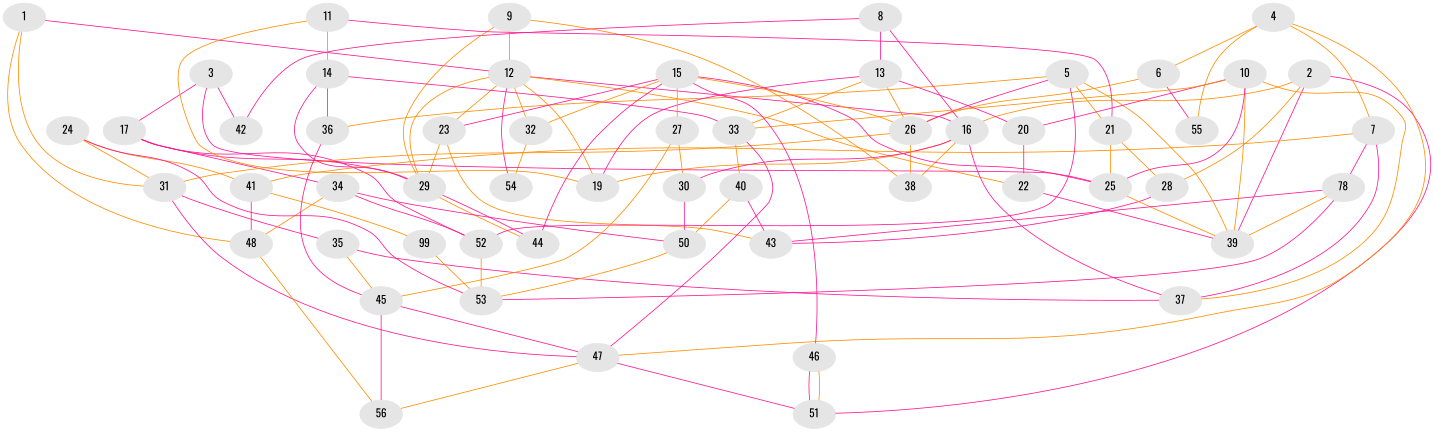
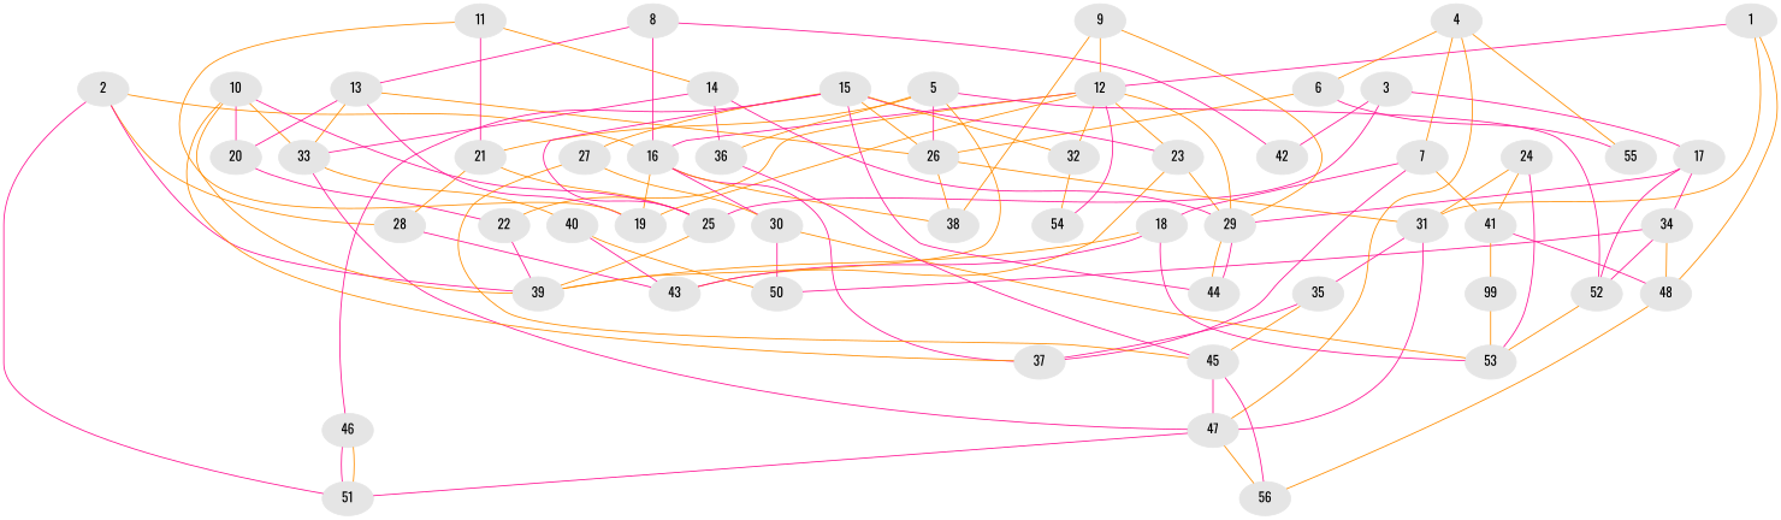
  graph {
    fontname=Oswald
    node [color=gray90 fontname=Oswald style=filled]
    edge [color=darkorange fontname=Oswald]
    1
    12
    31
    48
    16
    29
    19
    22
    23
    32
    54
    47
    35
    56
    2
    28
    39
    51
    37
    38
    30
    43
    3
    17
    25
    42
    52
    34
    4
    6
    7
    55
    26
-   18 [label=78]
+   18
    41
    5
    21
    36
    45
    53
    n41 [label=99]
    8
    13
    20
    33
    9
    44
    10
    40
    11
    14
    15
    27
    46
    50
    24
    1 -- 12 [color=deeppink]
    1 -- 31
    1 -- 48
    12 -- 16 [color=deeppink]
    12 -- 29
    12 -- 19
    12 -- 22
    12 -- 23
    12 -- 32
    12 -- 54 [color=deeppink]
    31 -- 47 [color=deeppink]
    31 -- 35 [color=deeppink]
    48 -- 56
    16 -- 19
    16 -- 37 [color=deeppink]
    16 -- 38
    16 -- 30 [color=deeppink]
    29 -- 44
    29 -- 44 [color=deeppink]
    22 -- 39 [color=deeppink]
    23 -- 29
    23 -- 43
    32 -- 54
    47 -- 56
    47 -- 51 [color=deeppink]
    35 -- 37 [color=deeppink]
    35 -- 45
    2 -- 16
    2 -- 28
    2 -- 39 [color=deeppink]
    2 -- 51 [color=deeppink]
    28 -- 43 [color=deeppink]
    30 -- 50 [color=deeppink]
    3 -- 17 [color=deeppink]
    3 -- 25 [color=deeppink]
    3 -- 42 [color=deeppink]
    17 -- 29 [color=deeppink]
    17 -- 52 [color=deeppink]
    17 -- 34 [color=deeppink]
    25 -- 39
    52 -- 53
    34 -- 48
    34 -- 52 [color=deeppink]
    34 -- 50 [color=deeppink]
    4 -- 47
    4 -- 6
    4 -- 7
    4 -- 55
    6 -- 55 [color=deeppink]
    6 -- 26
    7 -- 37 [color=deeppink]
    7 -- 18 [color=deeppink]
    7 -- 41
    26 -- 31
    26 -- 38
    18 -- 39
    18 -- 43 [color=deeppink]
    18 -- 53 [color=deeppink]
    41 -- 48 [color=deeppink]
    41 -- n41
    5 -- 39
    5 -- 52 [color=deeppink]
    5 -- 26 [color=deeppink]
    5 -- 21
    5 -- 36
    21 -- 28
    21 -- 25
    36 -- 45 [color=deeppink]
    45 -- 47 [color=deeppink]
    45 -- 56 [color=deeppink]
    n41 -- 53
    8 -- 16 [color=deeppink]
    8 -- 42 [color=deeppink]
    8 -- 13 [color=deeppink]
    13 -- 19 [color=deeppink]
    13 -- 26
    13 -- 20 [color=deeppink]
    13 -- 33
    20 -- 22 [color=deeppink]
    33 -- 47 [color=deeppink]
    33 -- 40
    9 -- 12
    9 -- 29
    9 -- 38
    10 -- 39
    10 -- 37
    10 -- 25 [color=deeppink]
    10 -- 20 [color=deeppink]
    10 -- 33
    40 -- 43 [color=deeppink]
    40 -- 50
    11 -- 19
    11 -- 21 [color=deeppink]
    11 -- 14
    14 -- 29 [color=deeppink]
    14 -- 36 [color=deeppink]
    14 -- 33 [color=deeppink]
    15 -- 23 [color=deeppink]
    15 -- 32
    15 -- 25 [color=deeppink]
    15 -- 26
    15 -- 44 [color=deeppink]
    15 -- 27
    15 -- 46 [color=deeppink]
    27 -- 30
    27 -- 45
    46 -- 51 [color=deeppink]
    46 -- 51
-   50 -- 53
+   30 -- 53
    24 -- 31
    24 -- 41
    24 -- 53 [color=deeppink]
  }
